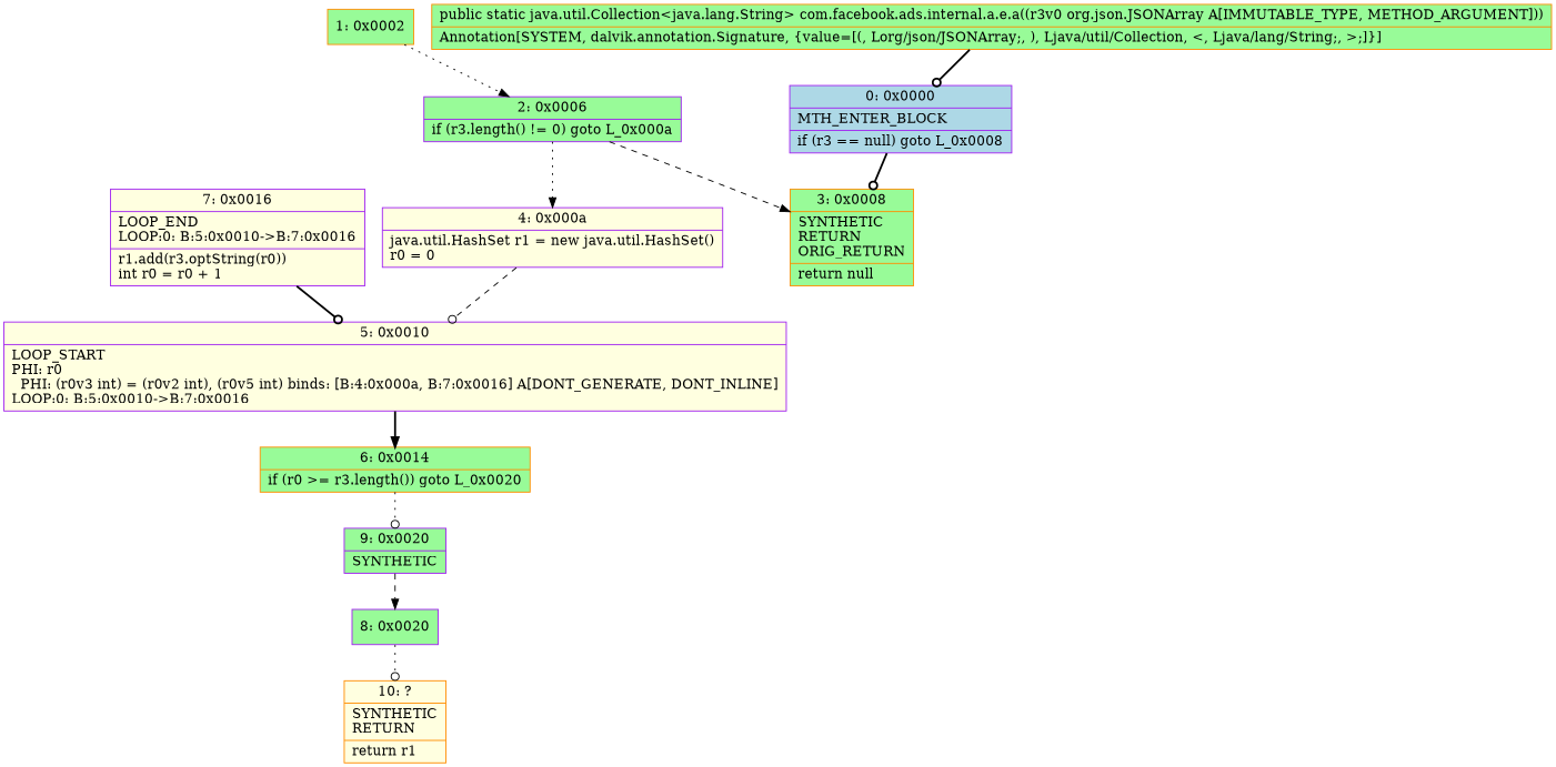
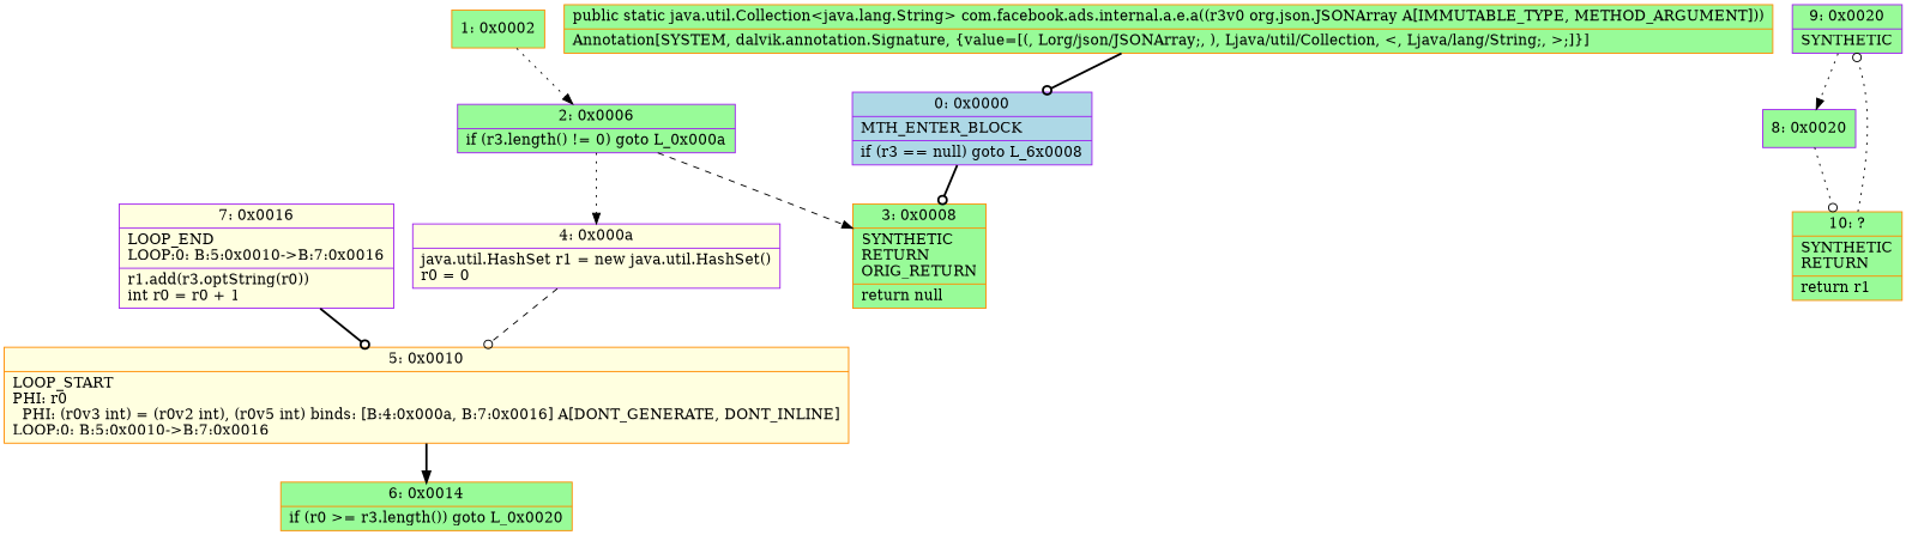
  digraph {
    node [color=purple fillcolor=palegreen shape=record style=filled]
    edge [arrowhead=odot style=dotted]
-   n1 [fillcolor=lightblue label="{0\:\ 0x0000|MTH_ENTER_BLOCK\l|if (r3 == null) goto L_0x0008\l}"]
+   n1 [fillcolor=lightblue label="{0\:\ 0x0000|MTH_ENTER_BLOCK\l|if (r3 == null) goto L_6x0008\l}"]
    n2 [color=darkorange label="{3\:\ 0x0008|SYNTHETIC\lRETURN\lORIG_RETURN\l|return null\l}"]
    n3 [color=darkorange label="{1\:\ 0x0002}"]
    n4 [label="{2\:\ 0x0006|if (r3.length() != 0) goto L_0x000a\l}"]
    n5 [fillcolor=lightyellow label="{4\:\ 0x000a|java.util.HashSet r1 = new java.util.HashSet()\lr0 = 0\l}"]
-   n6 [fillcolor=lightyellow label="{5\:\ 0x0010|LOOP_START\lPHI: r0 \l  PHI: (r0v3 int) = (r0v2 int), (r0v5 int) binds: [B:4:0x000a, B:7:0x0016] A[DONT_GENERATE, DONT_INLINE]\lLOOP:0: B:5:0x0010\-\>B:7:0x0016\l}"]
+   n6 [color=darkorange fillcolor=lightyellow label="{5\:\ 0x0010|LOOP_START\lPHI: r0 \l  PHI: (r0v3 int) = (r0v2 int), (r0v5 int) binds: [B:4:0x000a, B:7:0x0016] A[DONT_GENERATE, DONT_INLINE]\lLOOP:0: B:5:0x0010\-\>B:7:0x0016\l}"]
    n7 [color=darkorange label="{6\:\ 0x0014|if (r0 \>= r3.length()) goto L_0x0020\l}"]
    n8 [label="{9\:\ 0x0020|SYNTHETIC\l}"]
    n9 [fillcolor=lightyellow label="{7\:\ 0x0016|LOOP_END\lLOOP:0: B:5:0x0010\-\>B:7:0x0016\l|r1.add(r3.optString(r0))\lint r0 = r0 + 1\l}"]
    n10 [label="{8\:\ 0x0020}"]
-   n11 [color=darkorange fillcolor=lightyellow label="{10\:\ ?|SYNTHETIC\lRETURN\l|return r1\l}"]
+   n11 [color=darkorange label="{10\:\ ?|SYNTHETIC\lRETURN\l|return r1\l}"]
    n12 [color=darkorange label="{public static java.util.Collection\<java.lang.String\> com.facebook.ads.internal.a.e.a((r3v0 org.json.JSONArray A[IMMUTABLE_TYPE, METHOD_ARGUMENT]))  | Annotation[SYSTEM, dalvik.annotation.Signature, \{value=[(, Lorg\/json\/JSONArray;, ), Ljava\/util\/Collection, \<, Ljava\/lang\/String;, \>;]\}]\l}"]
    n1 -> n2 [style=bold]
    n3 -> n4 [arrowhead=normal]
    n4 -> n2 [arrowhead=normal style=dashed]
    n4 -> n5 [arrowhead=normal]
    n5 -> n6 [style=dashed]
    n6 -> n7 [arrowhead=normal style=bold]
-   n7 -> n8
-   n8 -> n10 [arrowhead=normal style=dashed]
+   n11 -> n8
+   n8 -> n10 [arrowhead=normal]
    n9 -> n6 [style=bold]
    n10 -> n11
    n12 -> n1 [style=bold]
  }
